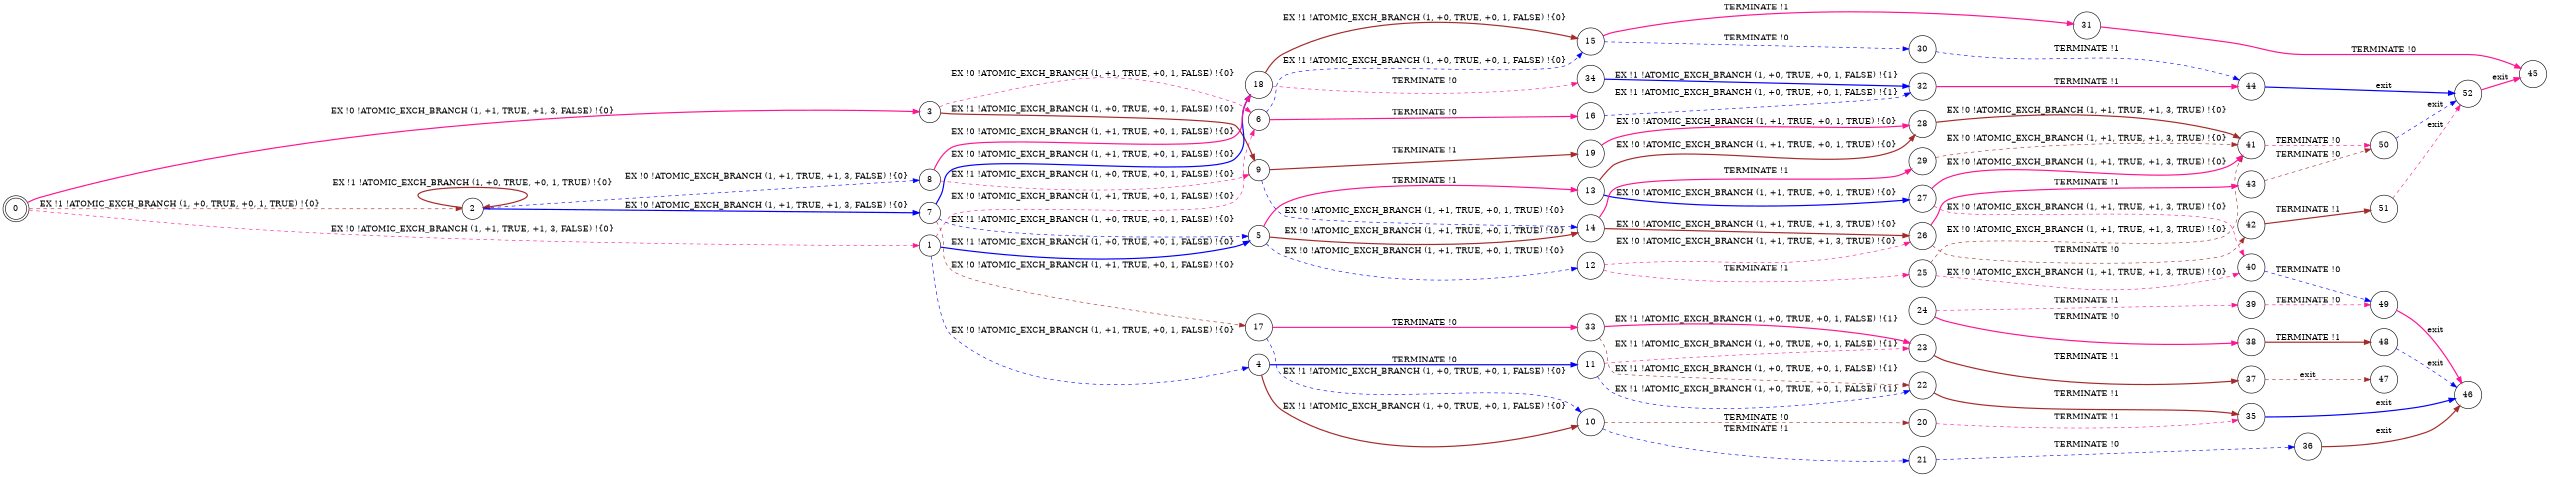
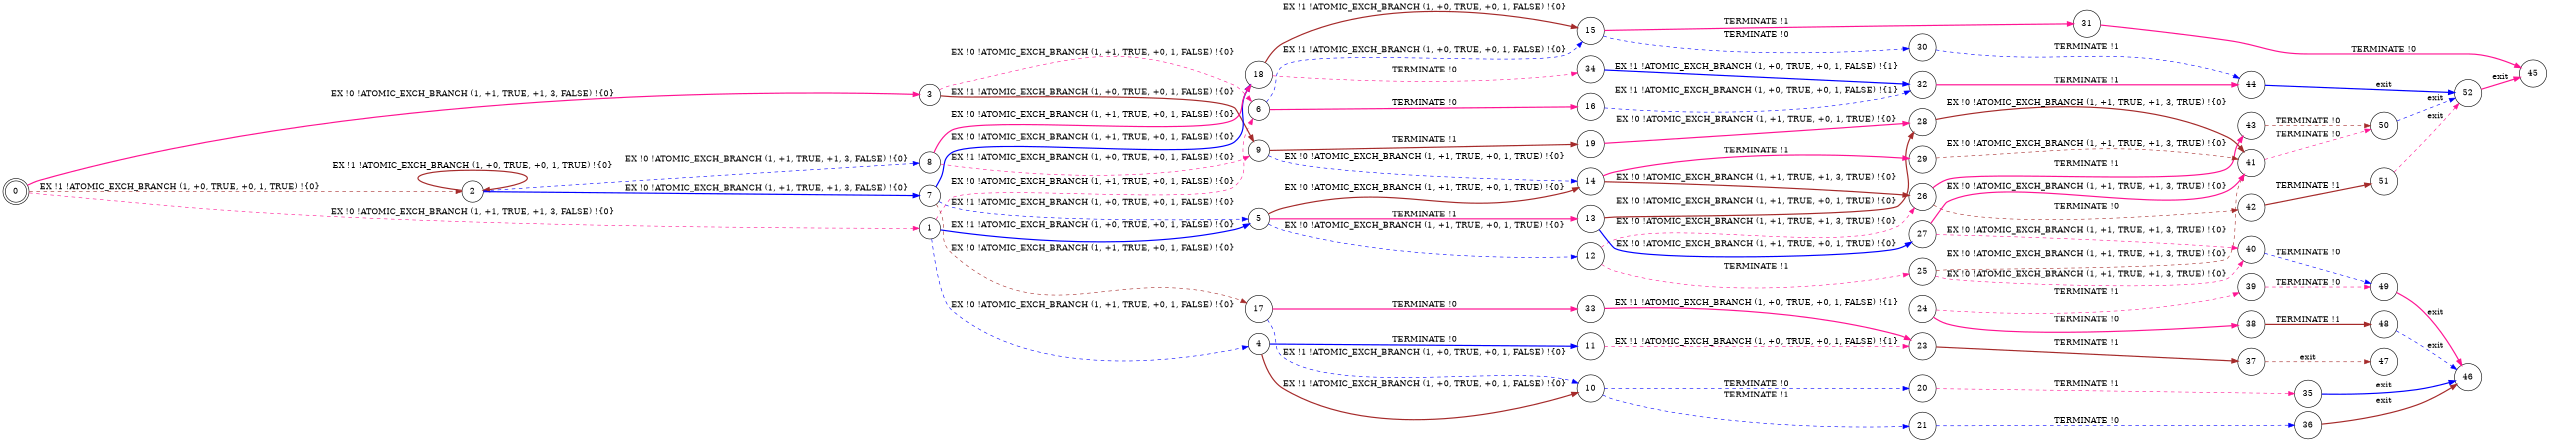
  digraph {
    rankdir=LR
    node [shape=circle]
    edge [color=deeppink style=dashed]
    0 [peripheries=2]
    1
    2
    3
    4
    5
    6
    7
    8
    9
    10
    11
    12
    13
    14
    15
    16
    17
    18
    19
    20
    21
-   22
    23
    25
    26
    27
    28
    29
    30
    31
    32
    33
    34
    35
    36
    37
    24
    38
    39
    40
    41
    42
    43
    44
    45
    46
    47
    48
    49
    50
    51
    52
    0 -> 1 [label="EX !0 !ATOMIC_EXCH_BRANCH (1, +1, TRUE, +1, 3, FALSE) !{0}"]
    0 -> 2 [color=brown label="EX !1 !ATOMIC_EXCH_BRANCH (1, +0, TRUE, +0, 1, TRUE) !{0}"]
    0 -> 3 [label="EX !0 !ATOMIC_EXCH_BRANCH (1, +1, TRUE, +1, 3, FALSE) !{0}" style=bold]
    1 -> 4 [color=blue label="EX !0 !ATOMIC_EXCH_BRANCH (1, +1, TRUE, +0, 1, FALSE) !{0}"]
    1 -> 5 [color=blue label="EX !1 !ATOMIC_EXCH_BRANCH (1, +0, TRUE, +0, 1, FALSE) !{0}" style=bold]
    1 -> 6 [label="EX !0 !ATOMIC_EXCH_BRANCH (1, +1, TRUE, +0, 1, FALSE) !{0}"]
    2 -> 2 [color=brown label="EX !1 !ATOMIC_EXCH_BRANCH (1, +0, TRUE, +0, 1, TRUE) !{0}" style=bold]
    2 -> 7 [color=blue label="EX !0 !ATOMIC_EXCH_BRANCH (1, +1, TRUE, +1, 3, FALSE) !{0}" style=bold]
    2 -> 8 [color=blue label="EX !0 !ATOMIC_EXCH_BRANCH (1, +1, TRUE, +1, 3, FALSE) !{0}"]
    3 -> 6 [label="EX !0 !ATOMIC_EXCH_BRANCH (1, +1, TRUE, +0, 1, FALSE) !{0}"]
    3 -> 9 [color=brown label="EX !1 !ATOMIC_EXCH_BRANCH (1, +0, TRUE, +0, 1, FALSE) !{0}" style=bold]
    4 -> 10 [color=brown label="EX !1 !ATOMIC_EXCH_BRANCH (1, +0, TRUE, +0, 1, FALSE) !{0}" style=bold]
    4 -> 11 [color=blue label="TERMINATE !0" style=bold]
    5 -> 12 [color=blue label="EX !0 !ATOMIC_EXCH_BRANCH (1, +1, TRUE, +0, 1, TRUE) !{0}"]
    5 -> 13 [label="TERMINATE !1" style=bold]
    5 -> 14 [color=brown label="EX !0 !ATOMIC_EXCH_BRANCH (1, +1, TRUE, +0, 1, TRUE) !{0}" style=bold]
    6 -> 15 [color=blue label="EX !1 !ATOMIC_EXCH_BRANCH (1, +0, TRUE, +0, 1, FALSE) !{0}"]
    6 -> 16 [label="TERMINATE !0" style=bold]
    7 -> 5 [color=blue label="EX !1 !ATOMIC_EXCH_BRANCH (1, +0, TRUE, +0, 1, FALSE) !{0}"]
    7 -> 17 [color=brown label="EX !0 !ATOMIC_EXCH_BRANCH (1, +1, TRUE, +0, 1, FALSE) !{0}"]
    7 -> 18 [color=blue label="EX !0 !ATOMIC_EXCH_BRANCH (1, +1, TRUE, +0, 1, FALSE) !{0}" style=bold]
    8 -> 9 [label="EX !1 !ATOMIC_EXCH_BRANCH (1, +0, TRUE, +0, 1, FALSE) !{0}"]
    8 -> 18 [label="EX !0 !ATOMIC_EXCH_BRANCH (1, +1, TRUE, +0, 1, FALSE) !{0}" style=bold]
    9 -> 14 [color=blue label="EX !0 !ATOMIC_EXCH_BRANCH (1, +1, TRUE, +0, 1, TRUE) !{0}"]
    9 -> 19 [color=brown label="TERMINATE !1" style=bold]
-   10 -> 20 [color=brown label="TERMINATE !0"]
+   10 -> 20 [color=blue label="TERMINATE !0"]
    10 -> 21 [color=blue label="TERMINATE !1"]
-   11 -> 22 [color=blue label="EX !1 !ATOMIC_EXCH_BRANCH (1, +0, TRUE, +0, 1, FALSE) !{1}"]
    11 -> 23 [label="EX !1 !ATOMIC_EXCH_BRANCH (1, +0, TRUE, +0, 1, FALSE) !{1}"]
    12 -> 25 [label="TERMINATE !1"]
    12 -> 26 [label="EX !0 !ATOMIC_EXCH_BRANCH (1, +1, TRUE, +1, 3, TRUE) !{0}"]
    13 -> 27 [color=blue label="EX !0 !ATOMIC_EXCH_BRANCH (1, +1, TRUE, +0, 1, TRUE) !{0}" style=bold]
    13 -> 28 [color=brown label="EX !0 !ATOMIC_EXCH_BRANCH (1, +1, TRUE, +0, 1, TRUE) !{0}" style=bold]
    14 -> 26 [color=brown label="EX !0 !ATOMIC_EXCH_BRANCH (1, +1, TRUE, +1, 3, TRUE) !{0}" style=bold]
    14 -> 29 [label="TERMINATE !1" style=bold]
    15 -> 30 [color=blue label="TERMINATE !0"]
    15 -> 31 [label="TERMINATE !1" style=bold]
    16 -> 32 [color=blue label="EX !1 !ATOMIC_EXCH_BRANCH (1, +0, TRUE, +0, 1, FALSE) !{1}"]
    17 -> 10 [color=blue label="EX !1 !ATOMIC_EXCH_BRANCH (1, +0, TRUE, +0, 1, FALSE) !{0}"]
    17 -> 33 [label="TERMINATE !0" style=bold]
    18 -> 15 [color=brown label="EX !1 !ATOMIC_EXCH_BRANCH (1, +0, TRUE, +0, 1, FALSE) !{0}" style=bold]
    18 -> 34 [label="TERMINATE !0"]
    19 -> 28 [label="EX !0 !ATOMIC_EXCH_BRANCH (1, +1, TRUE, +0, 1, TRUE) !{0}" style=bold]
    20 -> 35 [label="TERMINATE !1"]
    21 -> 36 [color=blue label="TERMINATE !0"]
-   22 -> 35 [color=brown label="TERMINATE !1" style=bold]
    23 -> 37 [color=brown label="TERMINATE !1" style=bold]
    25 -> 40 [label="EX !0 !ATOMIC_EXCH_BRANCH (1, +1, TRUE, +1, 3, TRUE) !{0}"]
    25 -> 41 [color=brown label="EX !0 !ATOMIC_EXCH_BRANCH (1, +1, TRUE, +1, 3, TRUE) !{0}"]
    26 -> 42 [color=brown label="TERMINATE !0"]
    26 -> 43 [label="TERMINATE !1" style=bold]
    27 -> 40 [label="EX !0 !ATOMIC_EXCH_BRANCH (1, +1, TRUE, +1, 3, TRUE) !{0}"]
    27 -> 41 [label="EX !0 !ATOMIC_EXCH_BRANCH (1, +1, TRUE, +1, 3, TRUE) !{0}" style=bold]
    28 -> 41 [color=brown label="EX !0 !ATOMIC_EXCH_BRANCH (1, +1, TRUE, +1, 3, TRUE) !{0}" style=bold]
    29 -> 41 [color=brown label="EX !0 !ATOMIC_EXCH_BRANCH (1, +1, TRUE, +1, 3, TRUE) !{0}"]
    30 -> 44 [color=blue label="TERMINATE !1"]
    31 -> 45 [label="TERMINATE !0" style=bold]
    32 -> 44 [label="TERMINATE !1" style=bold]
-   33 -> 22 [color=brown label="EX !1 !ATOMIC_EXCH_BRANCH (1, +0, TRUE, +0, 1, FALSE) !{1}"]
    33 -> 23 [label="EX !1 !ATOMIC_EXCH_BRANCH (1, +0, TRUE, +0, 1, FALSE) !{1}" style=bold]
    34 -> 32 [color=blue label="EX !1 !ATOMIC_EXCH_BRANCH (1, +0, TRUE, +0, 1, FALSE) !{1}" style=bold]
    35 -> 46 [color=blue label=exit style=bold]
    36 -> 46 [color=brown label=exit style=bold]
    37 -> 47 [color=brown label=exit]
    24 -> 38 [label="TERMINATE !0" style=bold]
    24 -> 39 [label="TERMINATE !1"]
    38 -> 48 [color=brown label="TERMINATE !1" style=bold]
    39 -> 49 [label="TERMINATE !0"]
    40 -> 49 [color=blue label="TERMINATE !0"]
    41 -> 50 [label="TERMINATE !0"]
    42 -> 51 [color=brown label="TERMINATE !1" style=bold]
    43 -> 50 [color=brown label="TERMINATE !0"]
    44 -> 52 [color=blue label=exit style=bold]
    48 -> 46 [color=blue label=exit]
    49 -> 46 [label=exit style=bold]
    50 -> 52 [color=blue label=exit]
    51 -> 52 [label=exit]
    52 -> 45 [label=exit style=bold]
  }
